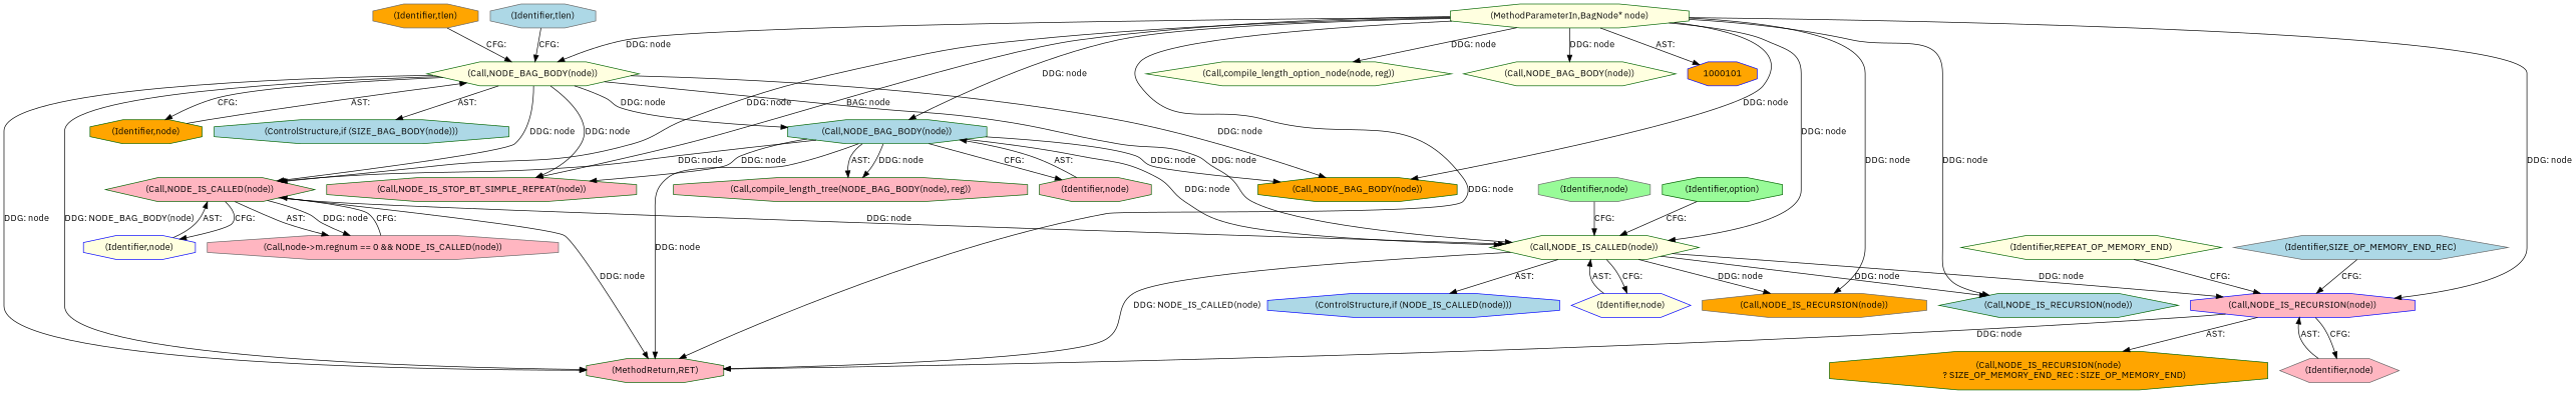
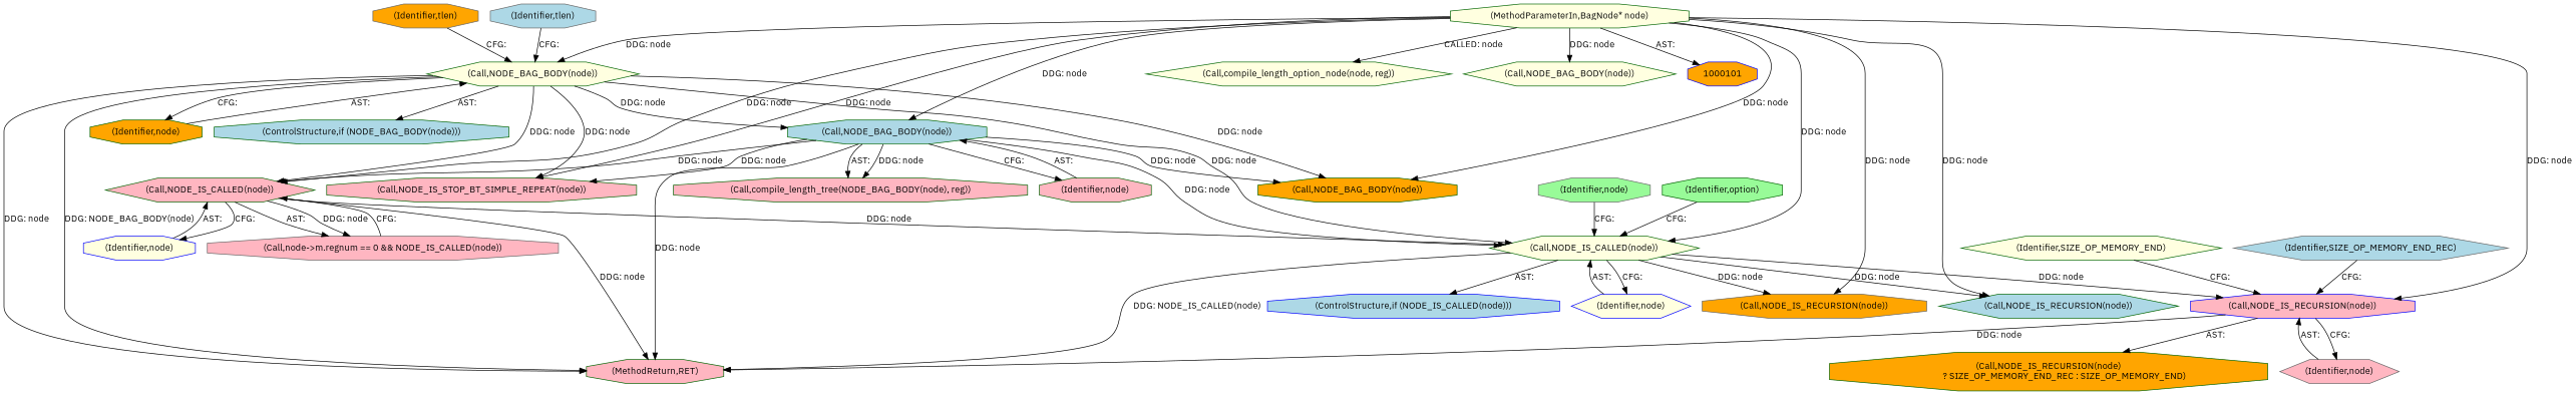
  digraph {
    fontname="IBM Plex Sans"
    node [color=darkgreen fillcolor=lightpink fontname="IBM Plex Sans" shape=octagon style=filled]
    edge [fontname="IBM Plex Sans"]
    n1 [color=blue label="(Call,NODE_IS_RECURSION(node))"]
    n2 [color=gray40 label="(Identifier,node)" shape=hexagon]
    n3 [label="(MethodReturn,RET)"]
    n4 [fillcolor=orange label="(Call,NODE_IS_RECURSION(node)\n                ? SIZE_OP_MEMORY_END_REC : SIZE_OP_MEMORY_END)"]
    n5 [fillcolor=lightyellow label="(Call,NODE_IS_CALLED(node))" shape=hexagon]
    n6 [fillcolor=lightblue label="(Call,NODE_IS_RECURSION(node))" shape=hexagon]
    n7 [color=gray40 fillcolor=orange label="(Call,NODE_IS_RECURSION(node))"]
    n8 [color=blue fillcolor=lightblue label="(ControlStructure,if (NODE_IS_CALLED(node)))"]
    n9 [color=blue fillcolor=lightyellow label="(Identifier,node)" shape=hexagon]
    n10 [fillcolor=lightblue label="(Call,NODE_BAG_BODY(node))"]
    n11 [label="(Call,NODE_IS_CALLED(node))" shape=hexagon]
    n12 [label="(Call,compile_length_tree(NODE_BAG_BODY(node), reg))"]
    n13 [label="(Identifier,node)"]
    n14 [fillcolor=orange label="(Call,NODE_BAG_BODY(node))"]
    n15 [label="(Call,NODE_IS_STOP_BT_SIMPLE_REPEAT(node))"]
    n16 [color=gray40 label="(Call,node->m.regnum == 0 && NODE_IS_CALLED(node))"]
    n17 [color=blue fillcolor=lightyellow label="(Identifier,node)"]
    n18 [fillcolor=lightyellow label="(Call,NODE_BAG_BODY(node))" shape=hexagon]
-   n19 [fillcolor=lightblue label="(ControlStructure,if (SIZE_BAG_BODY(node)))"]
+   n19 [fillcolor=lightblue label="(ControlStructure,if (NODE_BAG_BODY(node)))"]
    n20 [fillcolor=orange label="(Identifier,node)"]
    n21 [fillcolor=lightyellow label="(MethodParameterIn,BagNode* node)"]
    n22 [fillcolor=lightyellow label="(Call,compile_length_option_node(node, reg))" shape=hexagon]
    n23 [fillcolor=lightyellow label="(Call,NODE_BAG_BODY(node))" shape=hexagon]
    1000101 [color=blue fillcolor=orange]
-   n25 [fillcolor=lightyellow label="(Identifier,REPEAT_OP_MEMORY_END)" shape=hexagon]
+   n25 [fillcolor=lightyellow label="(Identifier,SIZE_OP_MEMORY_END)" shape=hexagon]
    n26 [color=gray40 fillcolor=orange label="(Identifier,tlen)"]
    n27 [color=gray40 fillcolor=lightblue label="(Identifier,SIZE_OP_MEMORY_END_REC)" shape=hexagon]
    n28 [fillcolor=palegreen label="(Identifier,option)"]
    n29 [color=gray40 fillcolor=lightblue label="(Identifier,tlen)"]
    n30 [color=gray40 fillcolor=palegreen label="(Identifier,node)"]
    n1 -> n2 [label="CFG: "]
    n1 -> n3 [label="DDG: node"]
    n1 -> n4 [label="AST: "]
    n2 -> n1 [label="AST: "]
    n5 -> n1 [label="DDG: node"]
    n5 -> n3 [label="DDG: NODE_IS_CALLED(node)"]
    n5 -> n6 [label="DDG: node"]
    n5 -> n7 [label="DDG: node"]
    n5 -> n8 [label="AST: "]
    n5 -> n9 [label="CFG: "]
    n9 -> n5 [label="AST: "]
    n10 -> n3 [label="DDG: node"]
    n10 -> n5 [label="DDG: node"]
    n10 -> n11 [label="DDG: node"]
    n10 -> n12 [label="AST: "]
    n10 -> n12 [label="DDG: node"]
    n10 -> n13 [label="CFG: "]
    n10 -> n14 [label="DDG: node"]
    n10 -> n15 [label="DDG: node"]
    n11 -> n3 [label="DDG: node"]
    n11 -> n5 [label="DDG: node"]
    n11 -> n16 [label="AST: "]
    n11 -> n16 [label="DDG: node"]
    n11 -> n17 [label="CFG: "]
    n13 -> n10 [label="AST: "]
    n16 -> n11 [label="CFG: "]
    n17 -> n11 [label="AST: "]
    n18 -> n3 [label="DDG: NODE_BAG_BODY(node)"]
    n18 -> n3 [label="DDG: node"]
    n18 -> n5 [label="DDG: node"]
    n18 -> n10 [label="DDG: node"]
    n18 -> n11 [label="DDG: node"]
    n18 -> n14 [label="DDG: node"]
    n18 -> n15 [label="DDG: node"]
    n18 -> n19 [label="AST: "]
    n18 -> n20 [label="CFG: "]
    n20 -> n18 [label="AST: "]
    n21 -> n1 [label="DDG: node"]
-   n21 -> n3 [label="DDG: node"]
    n21 -> n5 [label="DDG: node"]
    n21 -> n6 [label="DDG: node"]
    n21 -> n7 [label="DDG: node"]
    n21 -> n10 [label="DDG: node"]
    n21 -> n11 [label="DDG: node"]
    n21 -> n14 [label="DDG: node"]
-   n21 -> n15 [label="BAG: node"]
+   n21 -> n15 [label="DDG: node"]
    n21 -> n18 [label="DDG: node"]
-   n21 -> n22 [label="DDG: node"]
+   n21 -> n22 [label="CALLED: node"]
    n21 -> n23 [label="DDG: node"]
    n21 -> 1000101 [label="AST: "]
    n25 -> n1 [label="CFG: "]
    n26 -> n18 [label="CFG: "]
    n27 -> n1 [label="CFG: "]
    n28 -> n5 [label="CFG: "]
    n29 -> n18 [label="CFG: "]
    n30 -> n5 [label="CFG: "]
  }
